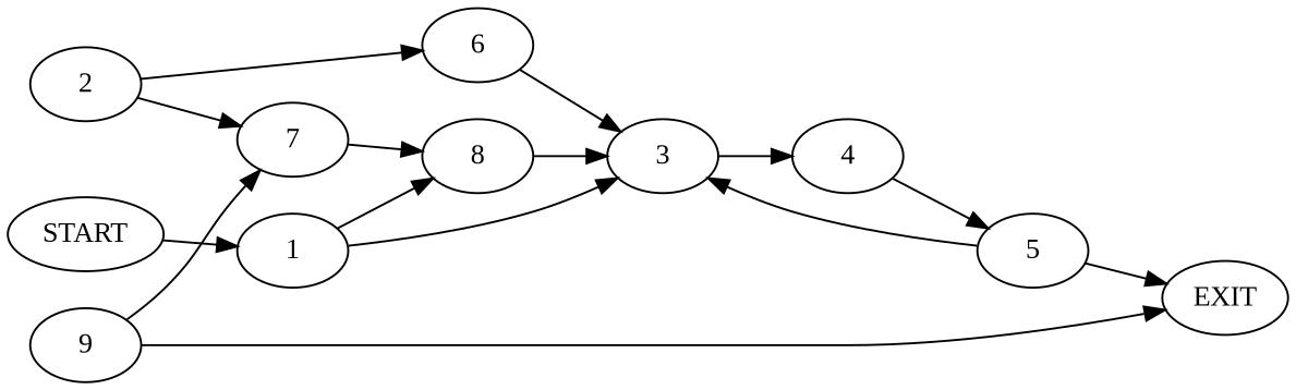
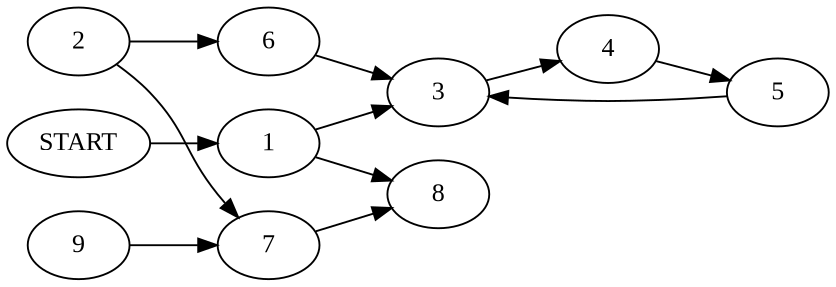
  digraph {
    fontname="Liberation Serif"
    rankdir=LR
    node [fontname="Liberation Serif"]
    edge [fontname="Liberation Serif"]
    n1 [label=START]
    1
    3
    8
-   n5 [label=EXIT]
    2
    6
    7
    4
    5
    9
    n1 -> 1
    1 -> 3
    1 -> 8
    3 -> 4
-   8 -> 3
    2 -> 6
    2 -> 7
    6 -> 3
    7 -> 8
    4 -> 5
    5 -> 3
-   5 -> n5
-   9 -> n5
    9 -> 7
  }
